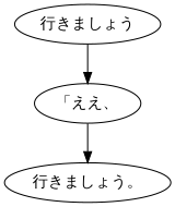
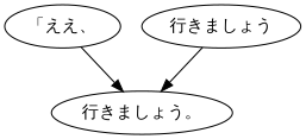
  digraph {
    fontname="Roboto Condensed"
    node [fontname="Roboto Condensed"]
    edge [fontname="Roboto Condensed"]
    n1 [label="「ええ、"]
    n2 [label="行きましょう。"]
    n3 [label="行きましょう"]
    n1 -> n2
-   n3 -> n1
+   n3 -> n2
  }
